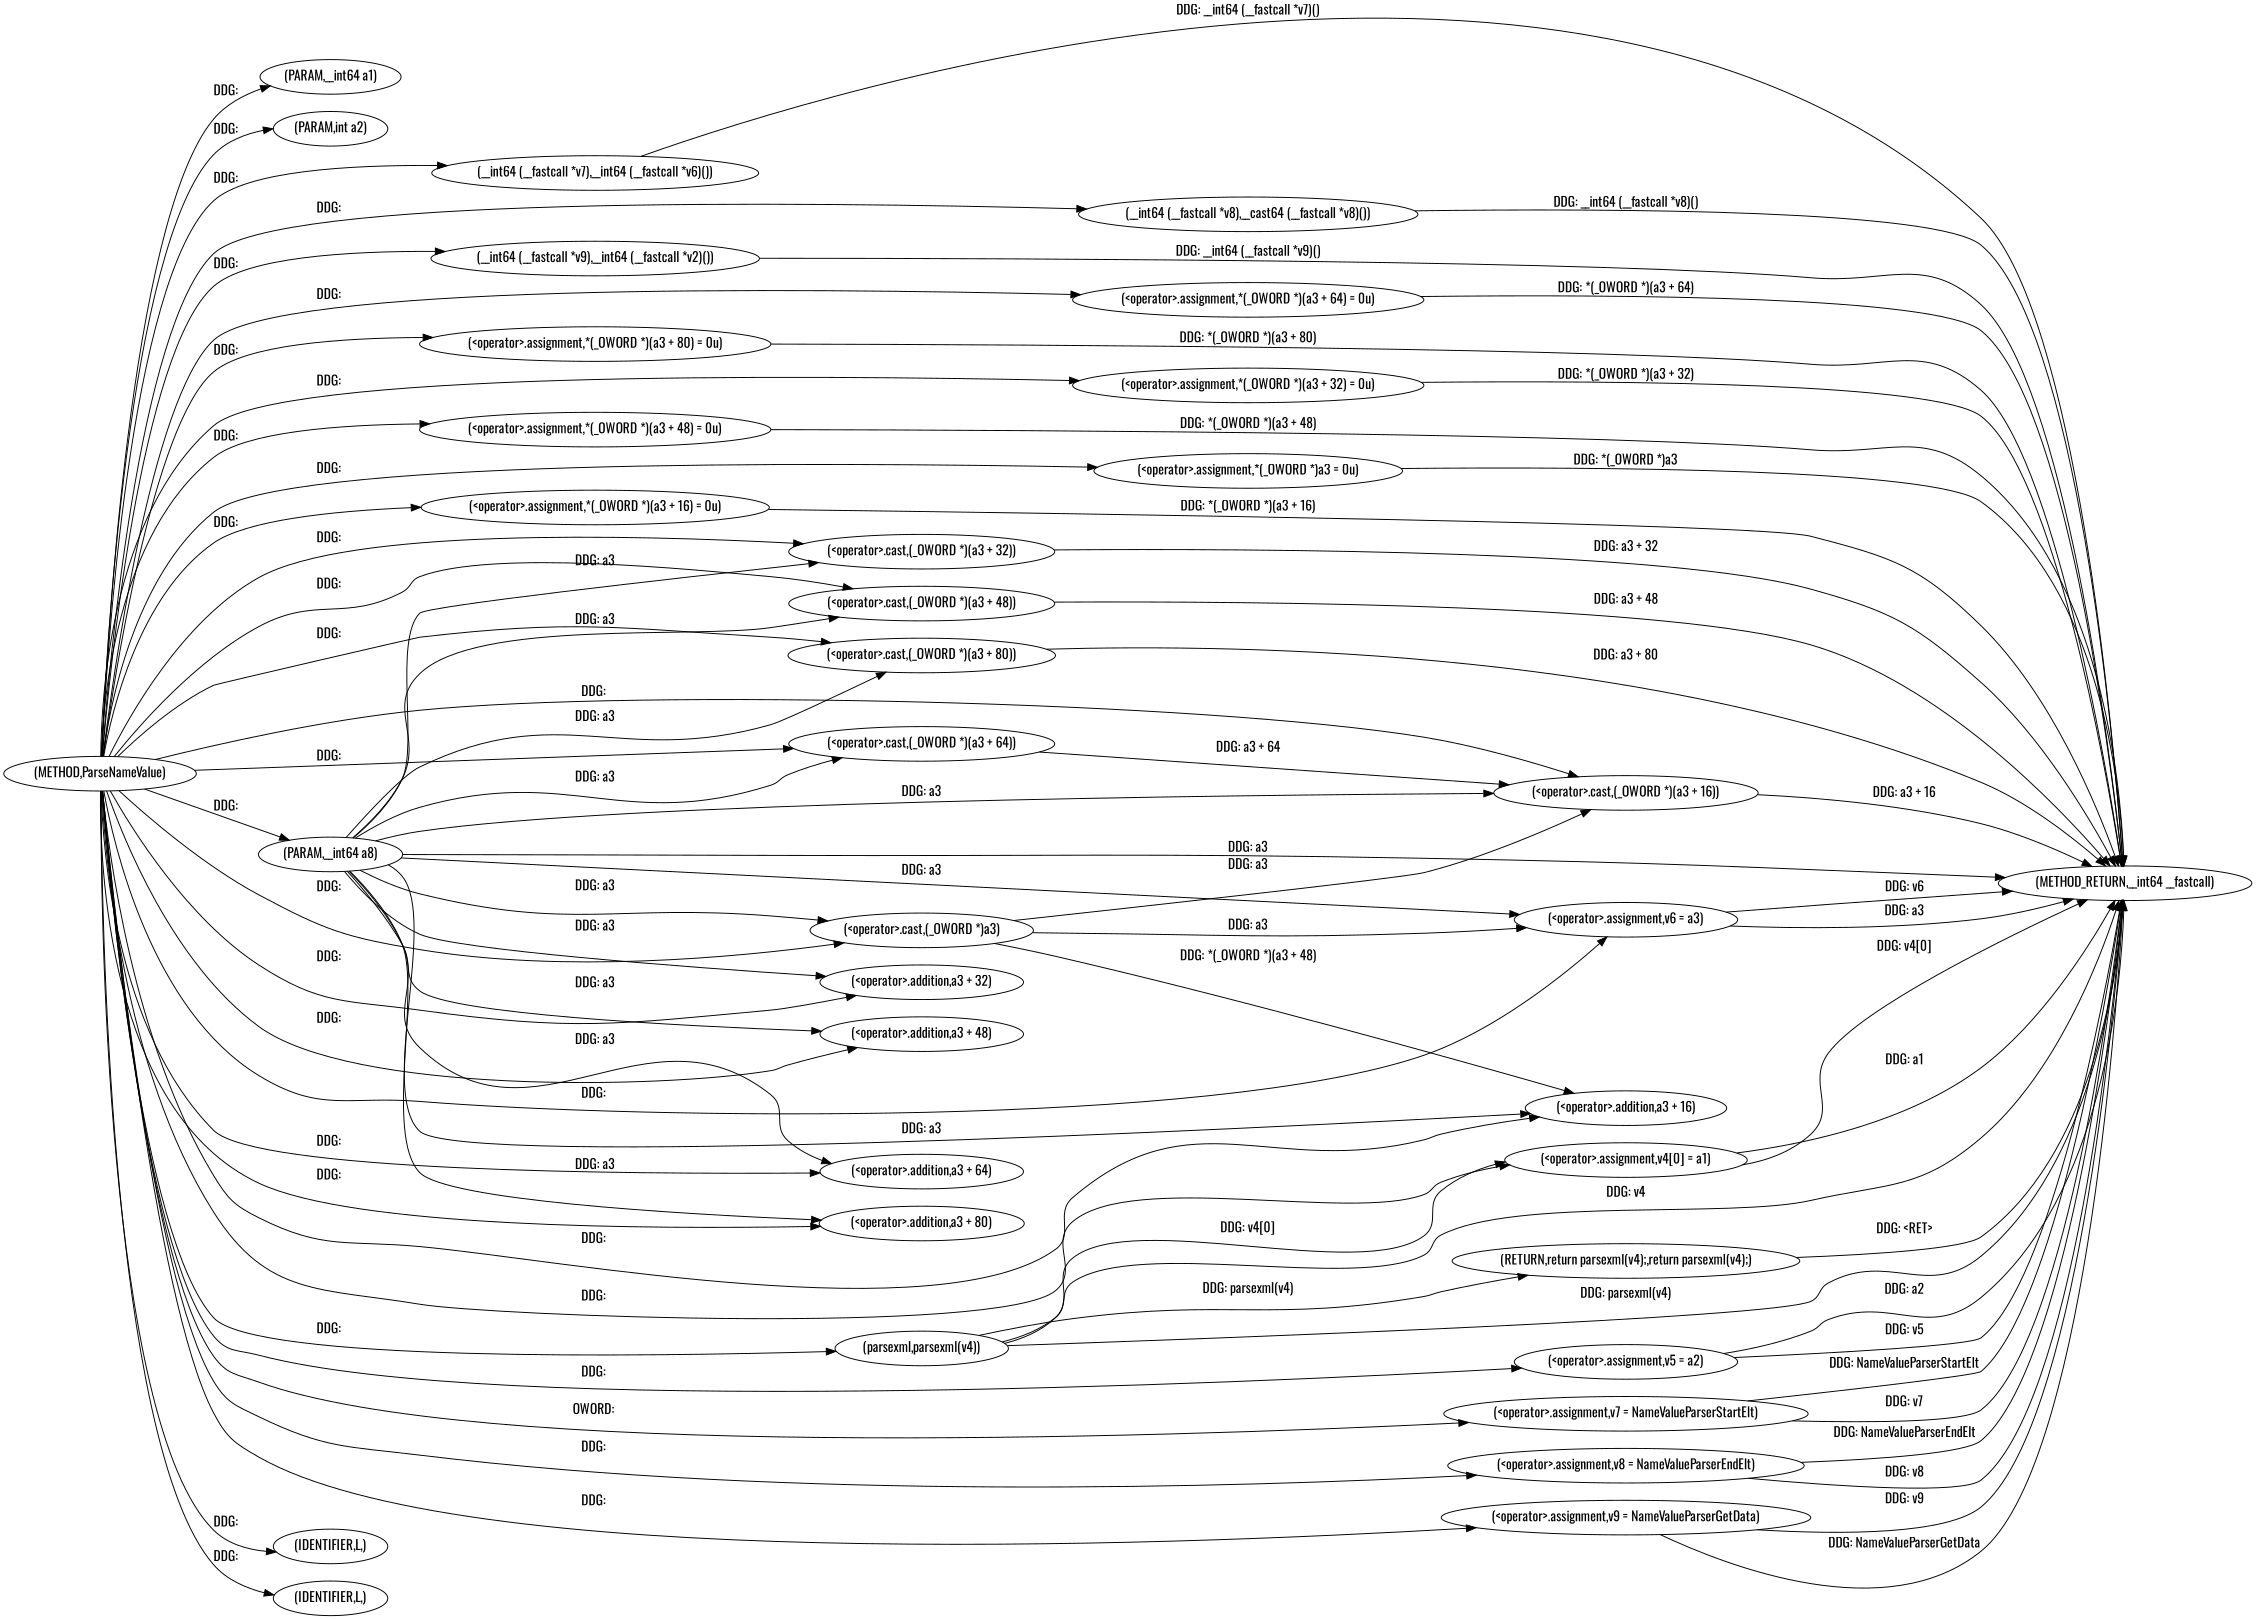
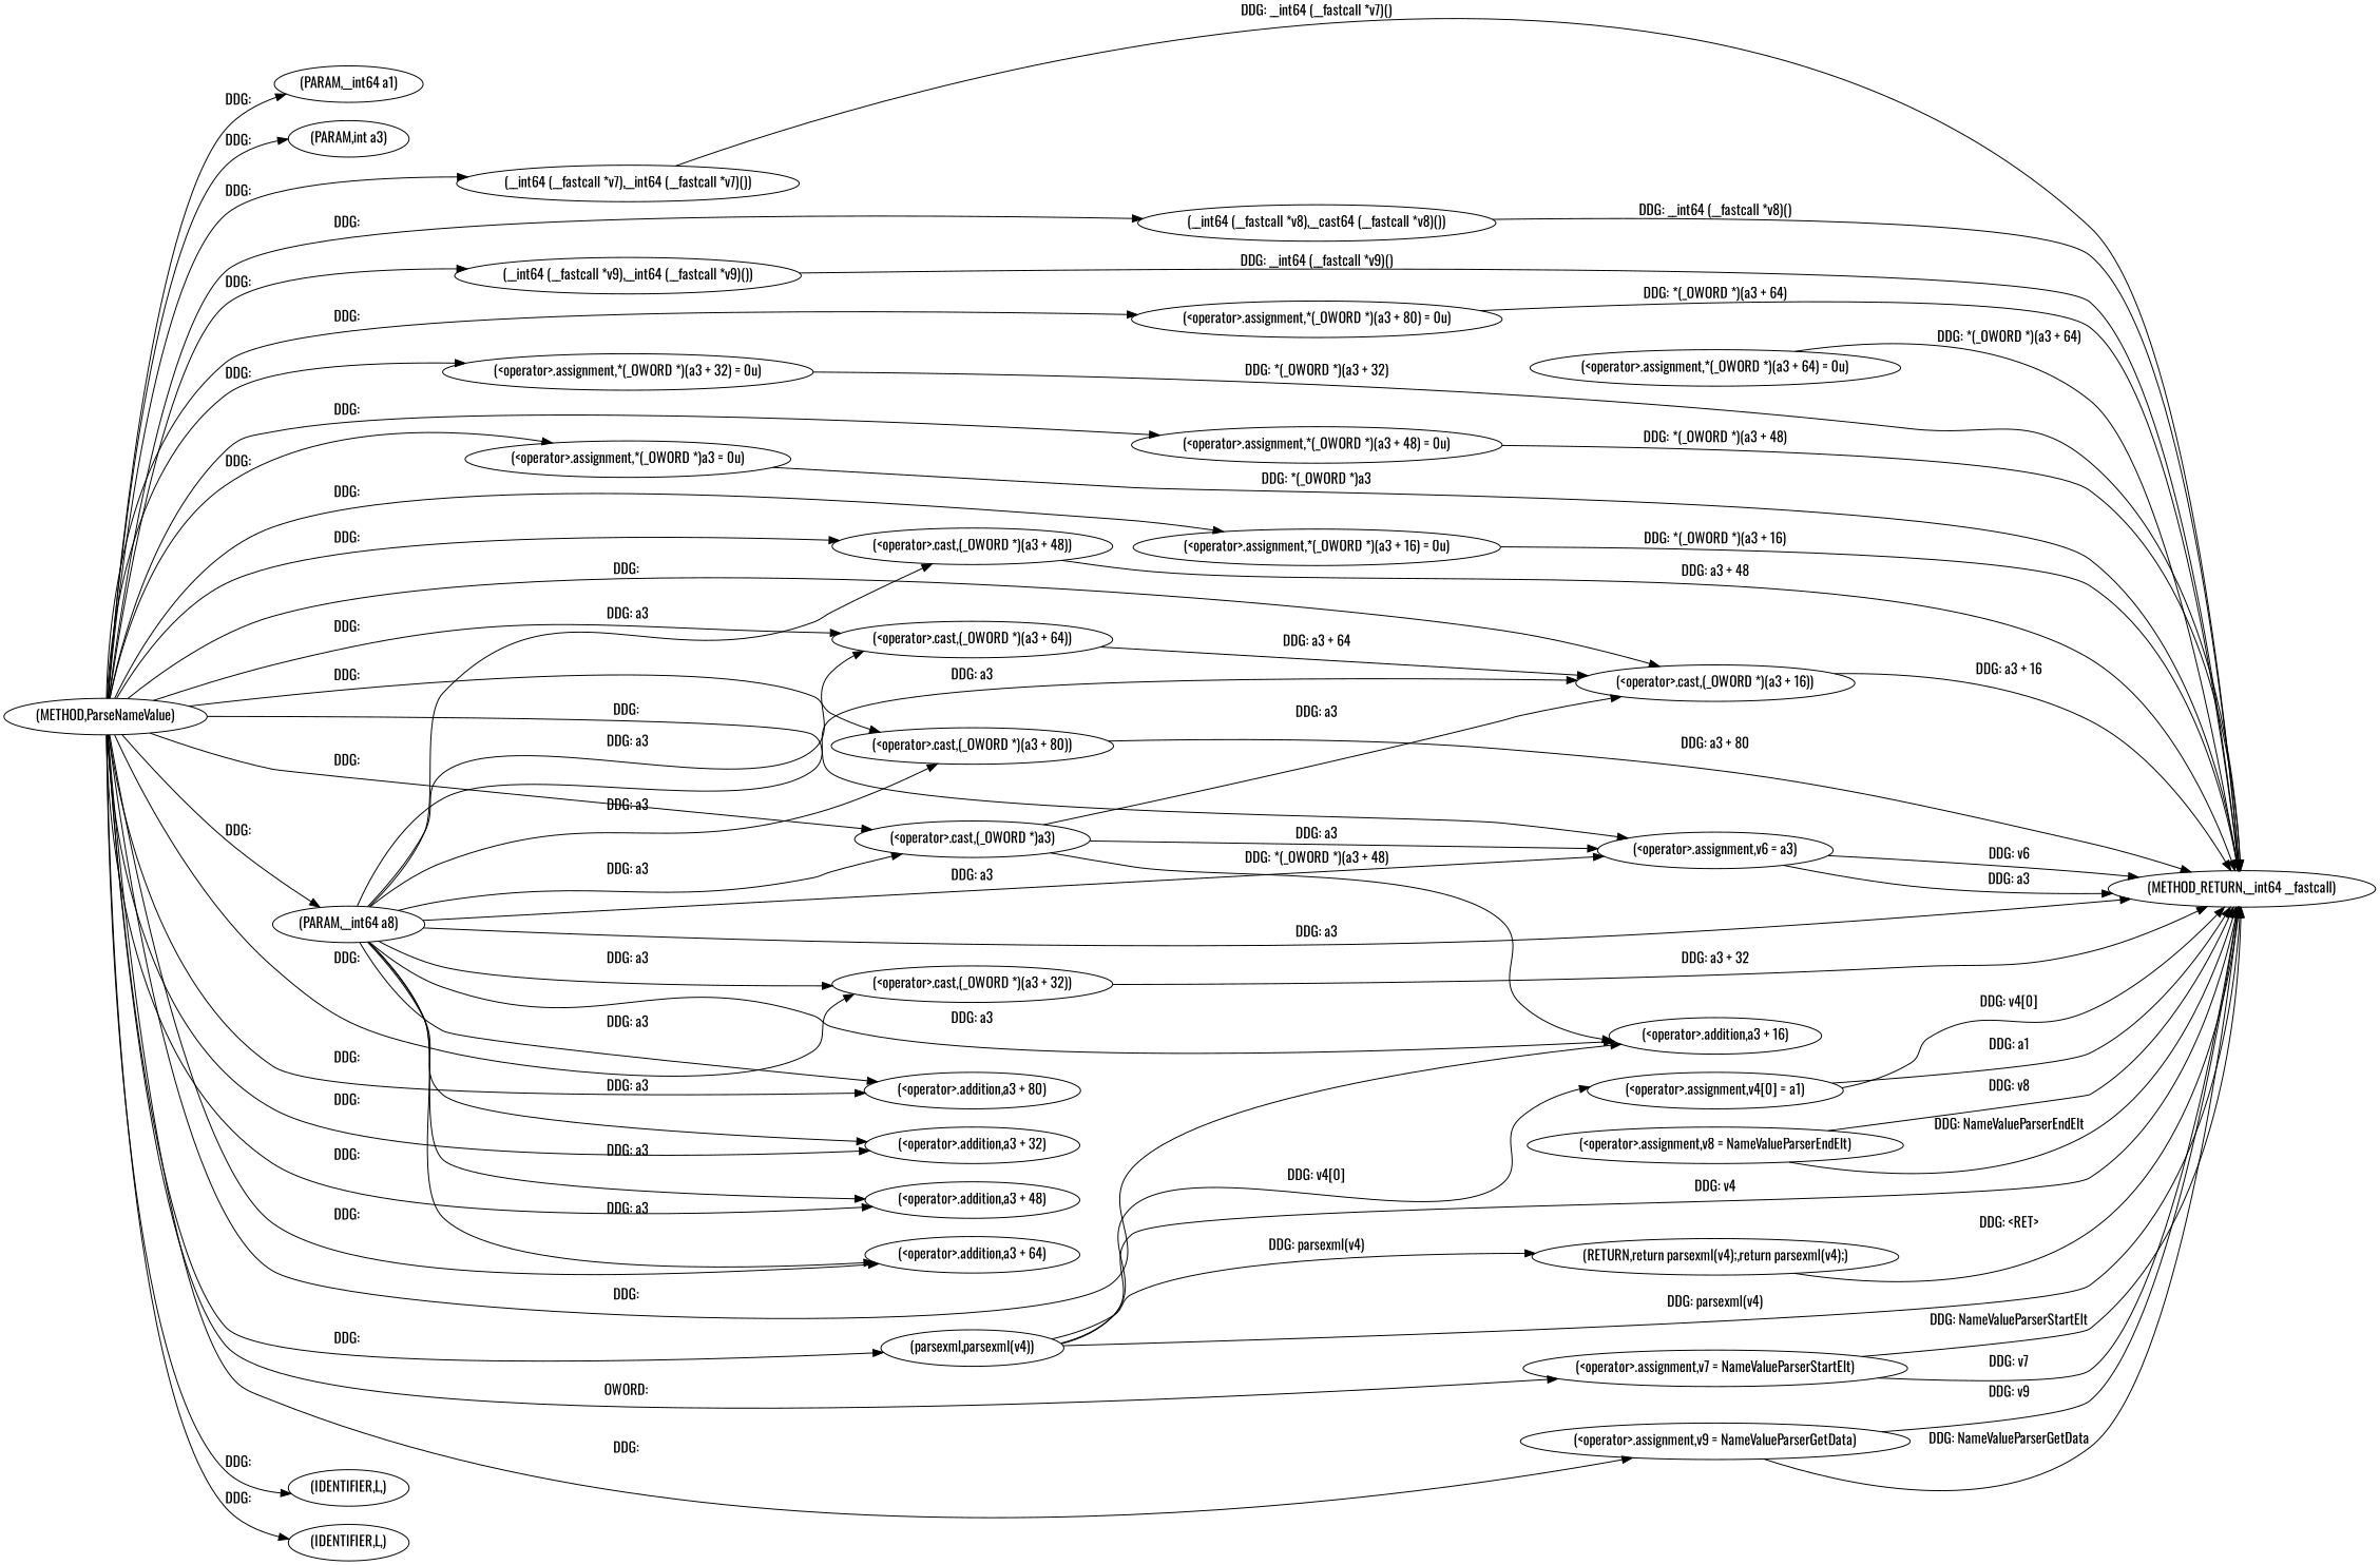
  digraph {
    fontname=Oswald
    rankdir=LR
    node [fontname=Oswald]
    edge [fontname=Oswald]
    n1 [label="(METHOD,ParseNameValue)"]
    n2 [label="(PARAM,__int64 a1)"]
-   n3 [label="(PARAM,int a2)"]
+   n3 [label="(PARAM,int a3)"]
    n4 [label="(PARAM,__int64 a8)"]
-   n5 [label="(__int64 (__fastcall *v7),__int64 (__fastcall *v6)())"]
+   n5 [label="(__int64 (__fastcall *v7),__int64 (__fastcall *v7)())"]
    n6 [label="(__int64 (__fastcall *v8),__cast64 (__fastcall *v8)())"]
-   n7 [label="(__int64 (__fastcall *v9),__int64 (__fastcall *v2)())"]
+   n7 [label="(__int64 (__fastcall *v9),__int64 (__fastcall *v9)())"]
    n8 [label="(IDENTIFIER,L,)"]
    n9 [label="(<operator>.assignment,*(_OWORD *)(a3 + 64) = 0u)"]
    n10 [label="(<operator>.cast,(_OWORD *)(a3 + 64))"]
    n11 [label="(<operator>.addition,a3 + 64)"]
    n12 [label="(<operator>.assignment,*(_OWORD *)(a3 + 80) = 0u)"]
    n13 [label="(<operator>.cast,(_OWORD *)(a3 + 80))"]
    n14 [label="(<operator>.addition,a3 + 80)"]
    n15 [label="(<operator>.assignment,*(_OWORD *)(a3 + 32) = 0u)"]
    n16 [label="(<operator>.cast,(_OWORD *)(a3 + 32))"]
    n17 [label="(<operator>.addition,a3 + 32)"]
    n18 [label="(<operator>.assignment,*(_OWORD *)(a3 + 48) = 0u)"]
    n19 [label="(<operator>.cast,(_OWORD *)(a3 + 48))"]
    n20 [label="(<operator>.addition,a3 + 48)"]
    n21 [label="(<operator>.assignment,*(_OWORD *)a3 = 0u)"]
    n22 [label="(<operator>.cast,(_OWORD *)a3)"]
    n23 [label="(<operator>.assignment,*(_OWORD *)(a3 + 16) = 0u)"]
    n24 [label="(<operator>.cast,(_OWORD *)(a3 + 16))"]
    n25 [label="(<operator>.addition,a3 + 16)"]
    n26 [label="(<operator>.assignment,v4[0] = a1)"]
-   n27 [label="(<operator>.assignment,v5 = a2)"]
    n28 [label="(<operator>.assignment,v6 = a3)"]
    n29 [label="(<operator>.assignment,v7 = NameValueParserStartElt)"]
    n30 [label="(<operator>.assignment,v8 = NameValueParserEndElt)"]
    n31 [label="(<operator>.assignment,v9 = NameValueParserGetData)"]
    n32 [label="(IDENTIFIER,L,)"]
    n33 [label="(parsexml,parsexml(v4))"]
    n34 [label="(METHOD_RETURN,__int64 __fastcall)"]
    n35 [label="(RETURN,return parsexml(v4);,return parsexml(v4);)"]
    n1 -> n2 [label="DDG: "]
    n1 -> n3 [label="DDG: "]
    n1 -> n4 [label="DDG: "]
    n1 -> n5 [label="DDG: "]
    n1 -> n6 [label="DDG: "]
    n1 -> n7 [label="DDG: "]
    n1 -> n8 [label="DDG: "]
-   n1 -> n9 [label="DDG: "]
    n1 -> n10 [label="DDG: "]
    n1 -> n11 [label="DDG: "]
    n1 -> n12 [label="DDG: "]
    n1 -> n13 [label="DDG: "]
    n1 -> n14 [label="DDG: "]
    n1 -> n15 [label="DDG: "]
    n1 -> n16 [label="DDG: "]
    n1 -> n17 [label="DDG: "]
    n1 -> n18 [label="DDG: "]
    n1 -> n19 [label="DDG: "]
    n1 -> n20 [label="DDG: "]
    n1 -> n21 [label="DDG: "]
    n1 -> n22 [label="DDG: "]
    n1 -> n23 [label="DDG: "]
    n1 -> n24 [label="DDG: "]
    n1 -> n25 [label="DDG: "]
-   n1 -> n26 [label="DDG: "]
-   n1 -> n27 [label="DDG: "]
    n1 -> n28 [label="DDG: "]
    n1 -> n29 [label="OWORD: "]
-   n1 -> n30 [label="DDG: "]
    n1 -> n31 [label="DDG: "]
    n1 -> n32 [label="DDG: "]
    n1 -> n33 [label="DDG: "]
    n4 -> n10 [label="DDG: a3"]
    n4 -> n11 [label="DDG: a3"]
    n4 -> n13 [label="DDG: a3"]
    n4 -> n14 [label="DDG: a3"]
    n4 -> n16 [label="DDG: a3"]
    n4 -> n17 [label="DDG: a3"]
    n4 -> n19 [label="DDG: a3"]
    n4 -> n20 [label="DDG: a3"]
    n4 -> n22 [label="DDG: a3"]
    n4 -> n24 [label="DDG: a3"]
    n4 -> n25 [label="DDG: a3"]
    n4 -> n28 [label="DDG: a3"]
    n4 -> n34 [label="DDG: a3"]
    n5 -> n34 [label="DDG: __int64 (__fastcall *v7)()"]
    n6 -> n34 [label="DDG: __int64 (__fastcall *v8)()"]
    n7 -> n34 [label="DDG: __int64 (__fastcall *v9)()"]
    n9 -> n34 [label="DDG: *(_OWORD *)(a3 + 64)"]
    n10 -> n24 [label="DDG: a3 + 64"]
-   n12 -> n34 [label="DDG: *(_OWORD *)(a3 + 80)"]
+   n12 -> n34 [label="DDG: *(_OWORD *)(a3 + 64)"]
    n13 -> n34 [label="DDG: a3 + 80"]
    n15 -> n34 [label="DDG: *(_OWORD *)(a3 + 32)"]
    n16 -> n34 [label="DDG: a3 + 32"]
    n18 -> n34 [label="DDG: *(_OWORD *)(a3 + 48)"]
    n19 -> n34 [label="DDG: a3 + 48"]
    n21 -> n34 [label="DDG: *(_OWORD *)a3"]
    n22 -> n24 [label="DDG: a3"]
    n22 -> n25 [label="DDG: *(_OWORD *)(a3 + 48)"]
    n22 -> n28 [label="DDG: a3"]
    n23 -> n34 [label="DDG: *(_OWORD *)(a3 + 16)"]
    n24 -> n34 [label="DDG: a3 + 16"]
    n26 -> n34 [label="DDG: a1"]
    n26 -> n34 [label="DDG: v4[0]"]
-   n27 -> n34 [label="DDG: a2"]
-   n27 -> n34 [label="DDG: v5"]
    n28 -> n34 [label="DDG: a3"]
    n28 -> n34 [label="DDG: v6"]
    n29 -> n34 [label="DDG: NameValueParserStartElt"]
    n29 -> n34 [label="DDG: v7"]
    n30 -> n34 [label="DDG: NameValueParserEndElt"]
    n30 -> n34 [label="DDG: v8"]
    n31 -> n34 [label="DDG: v9"]
    n31 -> n34 [label="DDG: NameValueParserGetData"]
    n33 -> n26 [label="DDG: v4[0]"]
    n33 -> n34 [label="DDG: parsexml(v4)"]
    n33 -> n34 [label="DDG: v4"]
    n33 -> n35 [label="DDG: parsexml(v4)"]
    n35 -> n34 [label="DDG: <RET>"]
  }
